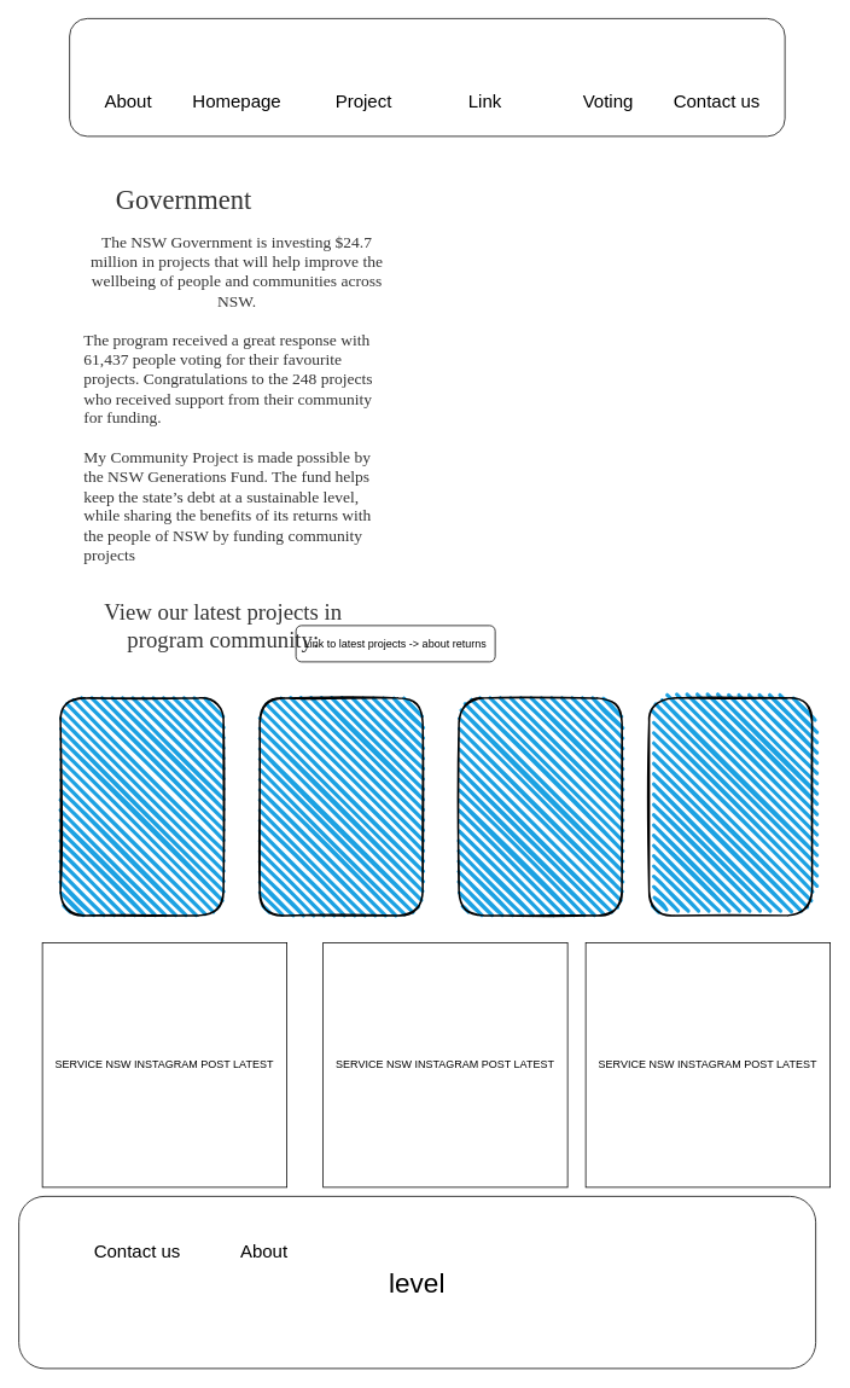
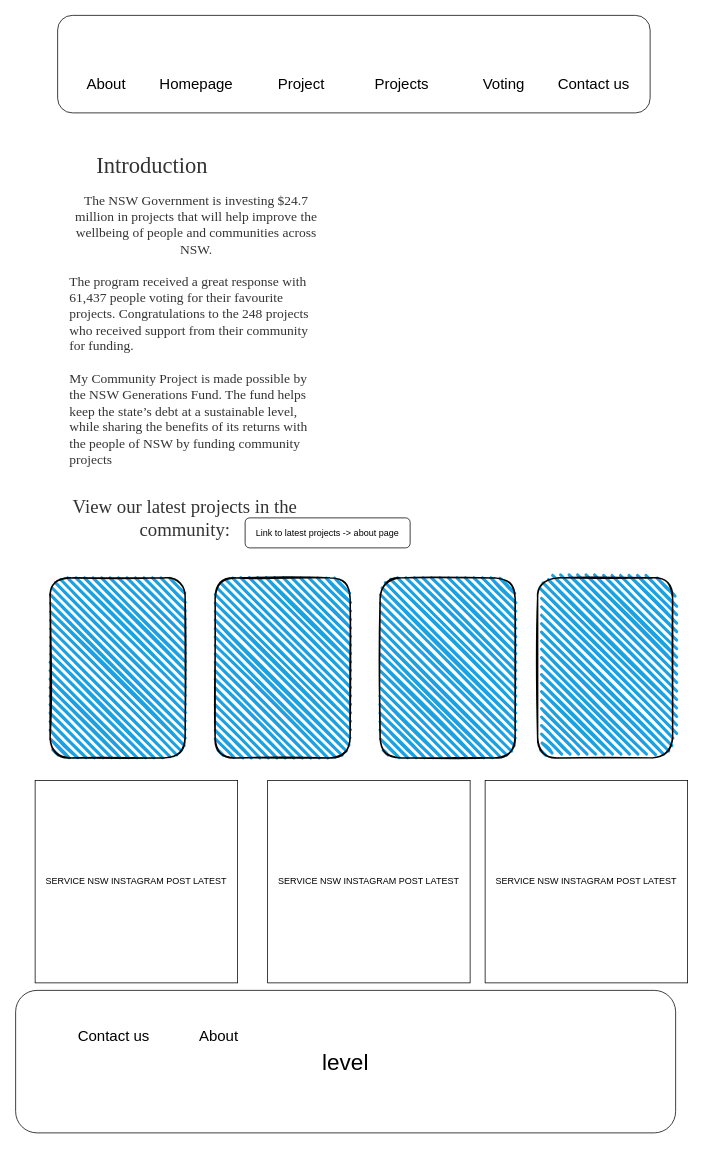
  <mxCell id="0" />
  <mxCell id="1" parent="0" />
  <mxCell id="2" value="" style="rounded=1;whiteSpace=wrap;html=1;" vertex="1" parent="1"><mxGeometry x="76" y="20" width="790" height="130" as="geometry" /></mxCell>
  <mxCell id="3" value="&lt;font style=&quot;font-size: 20px&quot;&gt;About&lt;/font&gt;" style="text;html=1;strokeColor=none;fillColor=none;align=center;verticalAlign=middle;whiteSpace=wrap;rounded=0;" vertex="1" parent="1"><mxGeometry x="66" y="90" width="150" height="40" as="geometry" /></mxCell>
  <mxCell id="4" value="&lt;font style=&quot;font-size: 20px&quot;&gt;Homepage&lt;/font&gt;" style="text;html=1;strokeColor=none;fillColor=none;align=center;verticalAlign=middle;whiteSpace=wrap;rounded=0;" vertex="1" parent="1"><mxGeometry x="186" y="90" width="150" height="40" as="geometry" /></mxCell>
  <mxCell id="5" value="&lt;font style=&quot;font-size: 20px&quot;&gt;Project&lt;/font&gt;" style="text;html=1;strokeColor=none;fillColor=none;align=center;verticalAlign=middle;whiteSpace=wrap;rounded=0;" vertex="1" parent="1"><mxGeometry x="326" y="90" width="150" height="40" as="geometry" /></mxCell>
- <mxCell id="6" value="&lt;span style=&quot;font-size: 20px&quot;&gt;Link&lt;/span&gt;&lt;span style=&quot;font-size: 20px&quot;&gt;&lt;br&gt;&lt;/span&gt;" style="text;html=1;strokeColor=none;fillColor=none;align=center;verticalAlign=middle;whiteSpace=wrap;rounded=0;" vertex="1" parent="1"><mxGeometry x="460" y="90" width="150" height="40" as="geometry" /></mxCell>
+ <mxCell id="6" value="&lt;span style=&quot;font-size: 20px&quot;&gt;Projects&lt;/span&gt;&lt;span style=&quot;font-size: 20px&quot;&gt;&lt;br&gt;&lt;/span&gt;" style="text;html=1;strokeColor=none;fillColor=none;align=center;verticalAlign=middle;whiteSpace=wrap;rounded=0;" vertex="1" parent="1"><mxGeometry x="460" y="90" width="150" height="40" as="geometry" /></mxCell>
  <mxCell id="7" value="&lt;span style=&quot;font-size: 20px&quot;&gt;Voting&lt;/span&gt;&lt;span style=&quot;font-size: 20px&quot;&gt;&lt;br&gt;&lt;/span&gt;" style="text;html=1;strokeColor=none;fillColor=none;align=center;verticalAlign=middle;whiteSpace=wrap;rounded=0;" vertex="1" parent="1"><mxGeometry x="596" y="90" width="150" height="40" as="geometry" /></mxCell>
  <mxCell id="8" value="&lt;span style=&quot;font-size: 20px&quot;&gt;Contact us&lt;/span&gt;&lt;span style=&quot;font-size: 20px&quot;&gt;&lt;br&gt;&lt;/span&gt;" style="text;html=1;strokeColor=none;fillColor=none;align=center;verticalAlign=middle;whiteSpace=wrap;rounded=0;" vertex="1" parent="1"><mxGeometry x="716" y="90" width="150" height="40" as="geometry" /></mxCell>
- <mxCell id="9" value="&lt;span style=&quot;color: rgb(51 , 51 , 51) ; font-family: &amp;#34;source sans pro&amp;#34; ; font-size: 30px ; text-align: left ; background-color: rgba(255 , 255 , 255 , 0.7)&quot;&gt;Government&amp;nbsp;&lt;/span&gt;" style="text;html=1;strokeColor=none;fillColor=none;align=center;verticalAlign=middle;whiteSpace=wrap;rounded=0;sketch=0;" vertex="1" parent="1"><mxGeometry x="96" y="160" width="220" height="120" as="geometry" /></mxCell>
+ <mxCell id="9" value="&lt;span style=&quot;color: rgb(51 , 51 , 51) ; font-family: &amp;#34;source sans pro&amp;#34; ; font-size: 30px ; text-align: left ; background-color: rgba(255 , 255 , 255 , 0.7)&quot;&gt;Introduction&amp;nbsp;&lt;/span&gt;" style="text;html=1;strokeColor=none;fillColor=none;align=center;verticalAlign=middle;whiteSpace=wrap;rounded=0;sketch=0;" vertex="1" parent="1"><mxGeometry x="96" y="160" width="220" height="120" as="geometry" /></mxCell>
  <mxCell id="10" value="&lt;span style=&quot;color: rgb(51 , 51 , 51) ; font-family: &amp;#34;source sans pro&amp;#34; ; font-size: 18px ; text-align: left ; background-color: rgba(255 , 255 , 255 , 0.7)&quot;&gt;The NSW Government is investing $24.7 million in projects that will help improve the wellbeing of people and communities across NSW.&lt;/span&gt;&lt;div style=&quot;box-sizing: border-box ; color: rgb(51 , 51 , 51) ; font-family: &amp;#34;source sans pro&amp;#34; ; font-size: 18px ; text-align: left ; background-color: rgba(255 , 255 , 255 , 0.7)&quot;&gt;&lt;br style=&quot;box-sizing: border-box&quot;&gt;&lt;/div&gt;&lt;div style=&quot;box-sizing: border-box ; color: rgb(51 , 51 , 51) ; font-family: &amp;#34;source sans pro&amp;#34; ; font-size: 18px ; text-align: left ; background-color: rgba(255 , 255 , 255 , 0.7)&quot;&gt;The program received a great response with 61,437 people voting for their favourite projects. Congratulations to the 248 projects who received support from their community for funding.&lt;/div&gt;&lt;div style=&quot;box-sizing: border-box ; color: rgb(51 , 51 , 51) ; font-family: &amp;#34;source sans pro&amp;#34; ; font-size: 18px ; text-align: left ; background-color: rgba(255 , 255 , 255 , 0.7)&quot;&gt;&lt;br style=&quot;box-sizing: border-box&quot;&gt;&lt;/div&gt;&lt;div style=&quot;box-sizing: border-box ; color: rgb(51 , 51 , 51) ; font-family: &amp;#34;source sans pro&amp;#34; ; font-size: 18px ; text-align: left ; background-color: rgba(255 , 255 , 255 , 0.7)&quot;&gt;My Community Project is made possible by the NSW Generations Fund. The fund helps keep the state’s debt at a sustainable level, while sharing the benefits of its returns with the people of NSW by funding community projects&lt;/div&gt;" style="text;html=1;strokeColor=none;fillColor=none;align=center;verticalAlign=middle;whiteSpace=wrap;rounded=0;sketch=0;" vertex="1" parent="1"><mxGeometry x="91" y="350" width="340" height="180" as="geometry" /></mxCell>
- <mxCell id="11" value="&lt;span style=&quot;color: rgb(51 , 51 , 51) ; font-family: &amp;#34;source sans pro&amp;#34; ; font-size: 25px ; text-align: left ; background-color: rgba(255 , 255 , 255 , 0.7)&quot;&gt;View our latest projects in program community:&lt;/span&gt;" style="text;html=1;strokeColor=none;fillColor=none;align=center;verticalAlign=middle;whiteSpace=wrap;rounded=0;sketch=0;" vertex="1" parent="1"><mxGeometry x="91" y="650" width="310" height="80" as="geometry" /></mxCell>
- <mxCell id="12" value="Link to latest projects -&amp;gt; about returns" style="rounded=1;whiteSpace=wrap;html=1;sketch=0;strokeColor=#000000;fillColor=none;" vertex="1" parent="1"><mxGeometry x="326" y="690" width="220" height="40" as="geometry" /></mxCell>
+ <mxCell id="11" value="&lt;span style=&quot;color: rgb(51 , 51 , 51) ; font-family: &amp;#34;source sans pro&amp;#34; ; font-size: 25px ; text-align: left ; background-color: rgba(255 , 255 , 255 , 0.7)&quot;&gt;View our latest projects in the community:&lt;/span&gt;" style="text;html=1;strokeColor=none;fillColor=none;align=center;verticalAlign=middle;whiteSpace=wrap;rounded=0;sketch=0;" vertex="1" parent="1"><mxGeometry x="91" y="650" width="310" height="80" as="geometry" /></mxCell>
+ <mxCell id="12" value="Link to latest projects -&amp;gt; about page" style="rounded=1;whiteSpace=wrap;html=1;sketch=0;strokeColor=#000000;fillColor=none;" vertex="1" parent="1"><mxGeometry x="326" y="690" width="220" height="40" as="geometry" /></mxCell>
  <mxCell id="13" value="" style="rounded=1;whiteSpace=wrap;html=1;strokeWidth=2;fillWeight=4;hachureGap=8;hachureAngle=45;fillColor=#1ba1e2;sketch=1;" vertex="1" parent="1"><mxGeometry x="716" y="770" width="180" height="240" as="geometry" /></mxCell>
  <mxCell id="14" value="" style="rounded=1;whiteSpace=wrap;html=1;strokeWidth=2;fillWeight=4;hachureGap=8;hachureAngle=45;fillColor=#1ba1e2;sketch=1;" vertex="1" parent="1"><mxGeometry x="506" y="770" width="180" height="240" as="geometry" /></mxCell>
  <mxCell id="15" value="" style="rounded=1;whiteSpace=wrap;html=1;strokeWidth=2;fillWeight=4;hachureGap=8;hachureAngle=45;fillColor=#1ba1e2;sketch=1;" vertex="1" parent="1"><mxGeometry x="286" y="770" width="180" height="240" as="geometry" /></mxCell>
  <mxCell id="16" value="" style="rounded=1;whiteSpace=wrap;html=1;strokeWidth=2;fillWeight=4;hachureGap=8;hachureAngle=45;fillColor=#1ba1e2;sketch=1;" vertex="1" parent="1"><mxGeometry x="66" y="770" width="180" height="240" as="geometry" /></mxCell>
  <mxCell id="17" value="SERVICE NSW INSTAGRAM POST LATEST" style="whiteSpace=wrap;html=1;aspect=fixed;rounded=0;sketch=0;strokeColor=#000000;fillColor=none;" vertex="1" parent="1"><mxGeometry y="1040" width="270" height="270" as="geometry" x="46" /></mxCell>
  <mxCell id="18" value="SERVICE NSW INSTAGRAM POST LATEST" style="whiteSpace=wrap;html=1;aspect=fixed;rounded=0;sketch=0;strokeColor=#000000;fillColor=none;" vertex="1" parent="1"><mxGeometry x="356" y="1040" width="270" height="270" as="geometry" /></mxCell>
  <mxCell id="19" value="SERVICE NSW INSTAGRAM POST LATEST" style="whiteSpace=wrap;html=1;aspect=fixed;rounded=0;sketch=0;strokeColor=#000000;fillColor=none;" vertex="1" parent="1"><mxGeometry x="646" y="1040" width="270" height="270" as="geometry" /></mxCell>
  <mxCell id="20" value="&lt;font style=&quot;font-size: 30px&quot;&gt;level&lt;/font&gt;" style="rounded=1;whiteSpace=wrap;html=1;sketch=0;strokeColor=#000000;fillColor=none;" vertex="1" parent="1"><mxGeometry x="20" y="1320" width="880" height="190" as="geometry" /></mxCell>
  <mxCell id="21" value="&lt;span style=&quot;font-size: 20px&quot;&gt;Contact us&lt;/span&gt;&lt;span style=&quot;font-size: 20px&quot;&gt;&lt;br&gt;&lt;/span&gt;" style="text;html=1;strokeColor=none;fillColor=none;align=center;verticalAlign=middle;whiteSpace=wrap;rounded=0;" vertex="1" parent="1"><mxGeometry x="76" y="1360" width="150" height="40" as="geometry" /></mxCell>
  <mxCell id="22" value="&lt;font style=&quot;font-size: 20px&quot;&gt;About&lt;/font&gt;" style="text;html=1;strokeColor=none;fillColor=none;align=center;verticalAlign=middle;whiteSpace=wrap;rounded=0;" vertex="1" parent="1"><mxGeometry x="216" y="1360" width="150" height="40" as="geometry" /></mxCell>
